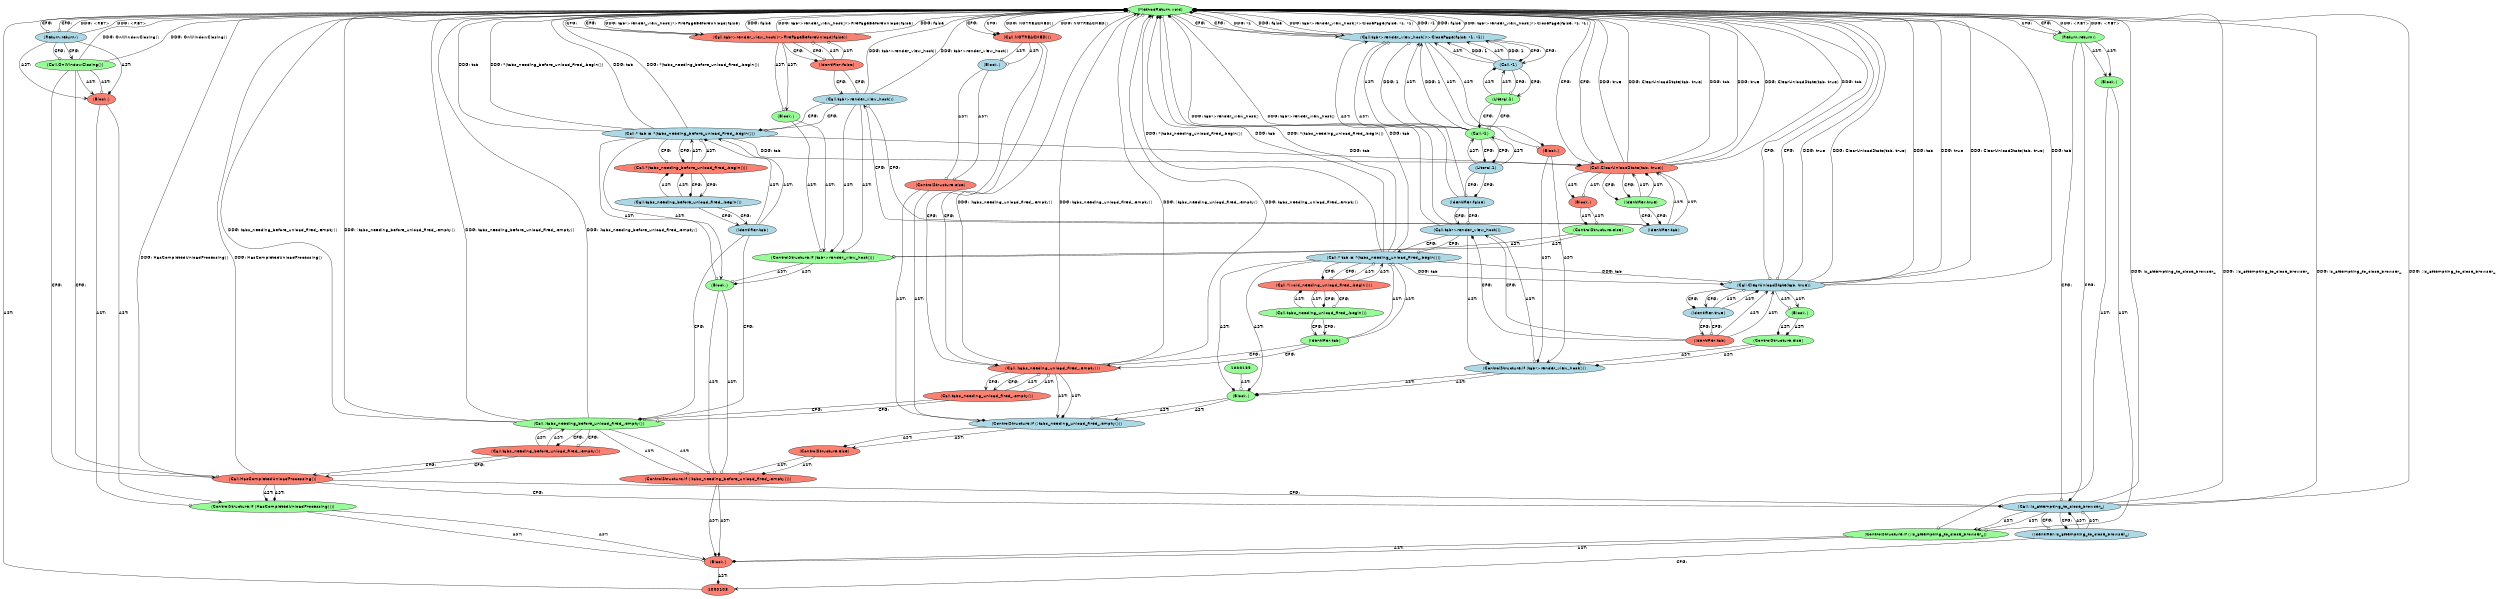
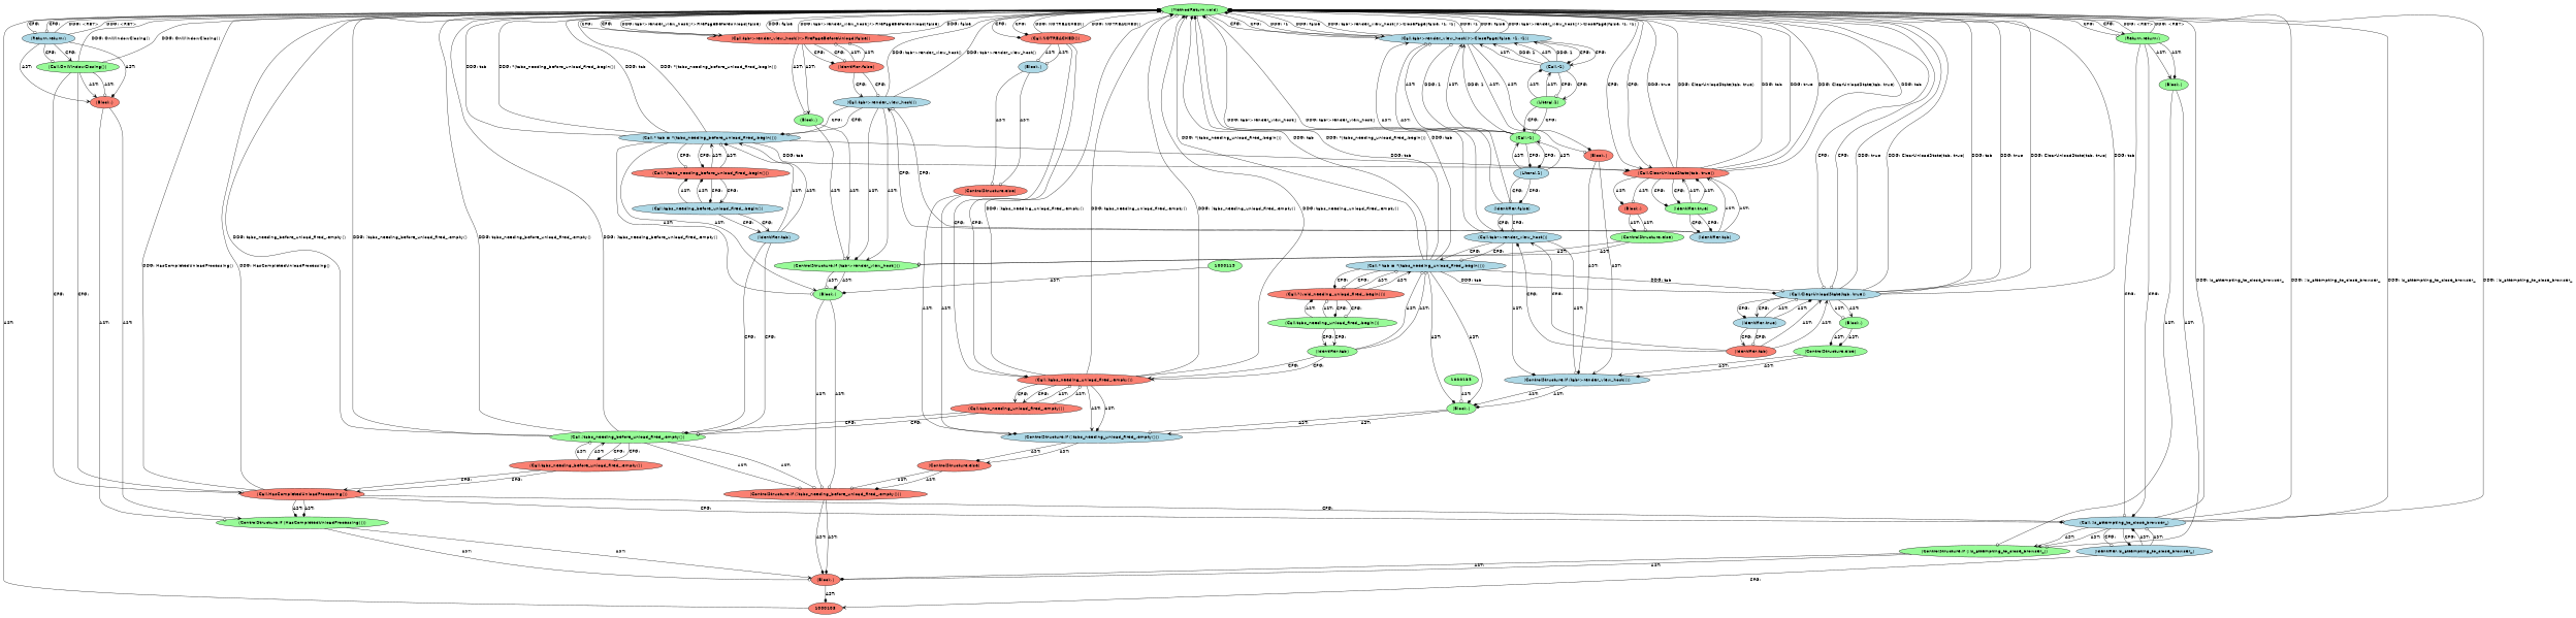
  digraph {
    fontname="DejaVu Sans"
    node [fillcolor=palegreen fontname="DejaVu Sans" style=filled]
    edge [arrowhead=odot fontname="DejaVu Sans"]
    n1 [label="(MethodReturn,void)"]
    n2 [fillcolor=lightblue label="(Return,return;)"]
    n3 [fillcolor=salmon label="(Call,tab->render_view_host()->FirePageBeforeUnload(false))"]
    n4 [fillcolor=salmon label="(Call,ClearUnloadState(tab, true))"]
    n5 [fillcolor=lightblue label="(Call,tab->render_view_host()->ClosePage(false, -1, -1))"]
    n6 [fillcolor=lightblue label="(Call,ClearUnloadState(tab, true))"]
    n7 [fillcolor=salmon label="(Call,NOTREACHED())"]
    n8 [label="(Return,return;)"]
    n9 [label="(Call,OnWindowClosing())"]
    n10 [fillcolor=salmon label="(Block,)"]
    n11 [label="(Block,)"]
    n12 [fillcolor=salmon label="(Identifier,false)"]
    n13 [fillcolor=salmon label="(Block,)"]
    n14 [label="(Identifier,true)"]
    n15 [fillcolor=salmon label="(Block,)"]
    n16 [fillcolor=lightblue label="(Call,-1)"]
    n17 [label="(Block,)"]
    n18 [fillcolor=lightblue label="(Identifier,true)"]
    n19 [fillcolor=salmon label="(Call,!tabs_needing_unload_fired_.empty())"]
    n20 [fillcolor=lightblue label="(Block,)"]
    n21 [label="(Block,)"]
    n22 [fillcolor=lightblue label="(Call,!is_attempting_to_close_browser_)"]
    1000103 [fillcolor=salmon]
    n24 [fillcolor=salmon label="(Block,)"]
    n25 [fillcolor=salmon label="(Call,HasCompletedUnloadProcessing())"]
    n26 [label="(ControlStructure,if (HasCompletedUnloadProcessing()))"]
    n27 [fillcolor=salmon label="(ControlStructure,if (!tabs_needing_before_unload_fired_.empty()))"]
    n28 [label="(Call,!tabs_needing_before_unload_fired_.empty())"]
    n29 [fillcolor=salmon label="(Call,tabs_needing_before_unload_fired_.empty())"]
    n30 [fillcolor=lightblue label="(Call,* tab = *(tabs_needing_before_unload_fired_.begin()))"]
    n31 [fillcolor=salmon label="(Call,*(tabs_needing_before_unload_fired_.begin()))"]
    n32 [label="(Block,)"]
    n33 [fillcolor=lightblue label="(Call,tabs_needing_before_unload_fired_.begin())"]
    n34 [fillcolor=lightblue label="(Identifier,tab)"]
    n35 [label="(ControlStructure,if (tab->render_view_host()))"]
    n36 [fillcolor=lightblue label="(Call,tab->render_view_host())"]
    n37 [label="(ControlStructure,else)"]
    n38 [fillcolor=lightblue label="(Identifier,tab)"]
    n39 [label="(ControlStructure,if (!is_attempting_to_close_browser_))"]
    n40 [fillcolor=lightblue label="(Identifier,is_attempting_to_close_browser_)"]
    n41 [fillcolor=lightblue label="(ControlStructure,if (!tabs_needing_unload_fired_.empty()))"]
    n42 [fillcolor=salmon label="(ControlStructure,else)"]
    n43 [fillcolor=salmon label="(Call,tabs_needing_unload_fired_.empty())"]
    n44 [fillcolor=lightblue label="(Call,* tab = *(tabs_needing_unload_fired_.begin()))"]
    n45 [fillcolor=salmon label="(Call,*(void_needing_unload_fired_.begin()))"]
    n46 [label="(Block,)"]
    n47 [label="(Call,tabs_needing_unload_fired_.begin())"]
    n48 [label="(Identifier,tab)"]
    n49 [fillcolor=lightblue label="(ControlStructure,if (tab->render_view_host()))"]
    n50 [fillcolor=lightblue label="(Call,tab->render_view_host())"]
    n51 [fillcolor=lightblue label="(Identifier,false)"]
    n52 [label="(Call,-1)"]
    n53 [fillcolor=lightblue label="(Literal,1)"]
    n54 [label="(Literal,1)"]
    n55 [label="(ControlStructure,else)"]
    n56 [fillcolor=salmon label="(Identifier,tab)"]
    n57 [fillcolor=salmon label="(ControlStructure,else)"]
+   1000119
    1000139
    n1 -> n2 [label="CFG: "]
    n1 -> n2 [label="CFG: "]
    n1 -> n3 [arrowhead=vee label="CFG: "]
    n1 -> n3 [arrowhead=vee label="CFG: "]
    n1 -> n4 [arrowhead=vee label="CFG: "]
    n1 -> n4 [arrowhead=vee label="CFG: "]
    n1 -> n5 [arrowhead=vee label="CFG: "]
    n1 -> n5 [arrowhead=vee label="CFG: "]
    n1 -> n6 [label="CFG: "]
    n1 -> n6 [label="CFG: "]
    n1 -> n7 [arrowhead=diamond label="CFG: "]
    n1 -> n7 [arrowhead=diamond label="CFG: "]
    n1 -> n8 [label="CFG: "]
    n1 -> n8 [arrowhead=vee label="CFG: "]
    n2 -> n1 [label="DDG: <RET>"]
    n2 -> n1 [arrowhead=vee label="DDG: <RET>"]
    n2 -> n9 [label="CFG: "]
    n2 -> n9 [arrowhead=vee label="CFG: "]
    n2 -> n10 [arrowhead=vee label="AST: "]
    n2 -> n10 [arrowhead=diamond label="AST: "]
    n3 -> n1 [arrowhead=vee label="DDG: tab->render_view_host()->FirePageBeforeUnload(false)"]
    n3 -> n1 [arrowhead=vee label="DDG: false"]
    n3 -> n1 [arrowhead=diamond label="DDG: tab->render_view_host()->FirePageBeforeUnload(false)"]
    n3 -> n1 [label="DDG: false"]
    n3 -> n11 [label="AST: "]
    n3 -> n11 [arrowhead=vee label="AST: "]
    n3 -> n12 [arrowhead=diamond label="CFG: "]
    n3 -> n12 [label="CFG: "]
    n4 -> n1 [label="DDG: true"]
    n4 -> n1 [arrowhead=vee label="DDG: ClearUnloadState(tab, true)"]
    n4 -> n1 [arrowhead=diamond label="DDG: tab"]
    n4 -> n1 [label="DDG: true"]
    n4 -> n1 [label="DDG: ClearUnloadState(tab, true)"]
    n4 -> n1 [label="DDG: tab"]
    n4 -> n13 [arrowhead=diamond label="AST: "]
    n4 -> n13 [label="AST: "]
    n4 -> n14 [arrowhead=diamond label="CFG: "]
    n4 -> n14 [arrowhead=diamond label="CFG: "]
    n5 -> n1 [arrowhead=diamond label="DDG: -1"]
    n5 -> n1 [label="DDG: false"]
    n5 -> n1 [label="DDG: tab->render_view_host()->ClosePage(false, -1, -1)"]
    n5 -> n1 [arrowhead=diamond label="DDG: -1"]
    n5 -> n1 [arrowhead=vee label="DDG: false"]
    n5 -> n1 [label="DDG: tab->render_view_host()->ClosePage(false, -1, -1)"]
    n5 -> n15 [label="AST: "]
    n5 -> n15 [arrowhead=diamond label="AST: "]
    n5 -> n16 [arrowhead=diamond label="CFG: "]
    n5 -> n16 [arrowhead=vee label="CFG: "]
    n6 -> n1 [arrowhead=vee label="DDG: true"]
    n6 -> n1 [label="DDG: ClearUnloadState(tab, true)"]
    n6 -> n1 [label="DDG: tab"]
    n6 -> n1 [arrowhead=diamond label="DDG: true"]
    n6 -> n1 [label="DDG: ClearUnloadState(tab, true)"]
    n6 -> n1 [label="DDG: tab"]
    n6 -> n17 [label="AST: "]
    n6 -> n17 [arrowhead=vee label="AST: "]
    n6 -> n18 [arrowhead=diamond label="CFG: "]
    n6 -> n18 [arrowhead=vee label="CFG: "]
    n7 -> n1 [arrowhead=diamond label="DDG: NOTREACHED()"]
    n7 -> n1 [label="DDG: NOTREACHED()"]
    n7 -> n19 [label="CFG: "]
    n7 -> n19 [arrowhead=diamond label="CFG: "]
    n7 -> n20 [label="AST: "]
    n7 -> n20 [label="AST: "]
    n8 -> n1 [arrowhead=diamond label="DDG: <RET>"]
    n8 -> n1 [label="DDG: <RET>"]
    n8 -> n21 [arrowhead=vee label="AST: "]
    n8 -> n21 [arrowhead=diamond label="AST: "]
    n8 -> n22 [label="CFG: "]
    n8 -> n22 [arrowhead=diamond label="CFG: "]
    n9 -> n1 [arrowhead=vee label="DDG: OnWindowClosing()"]
    n9 -> n1 [arrowhead=vee label="DDG: OnWindowClosing()"]
    n9 -> n10 [arrowhead=vee label="AST: "]
    n9 -> n10 [label="AST: "]
    n9 -> n25 [arrowhead=vee label="CFG: "]
    n9 -> n25 [label="CFG: "]
    n10 -> n26 [label="AST: "]
    n10 -> n26 [arrowhead=vee label="AST: "]
    n11 -> n35 [arrowhead=vee label="AST: "]
    n11 -> n35 [label="AST: "]
    n12 -> n3 [label="AST: "]
    n12 -> n3 [label="AST: "]
    n12 -> n36 [arrowhead=vee label="CFG: "]
    n12 -> n36 [label="CFG: "]
    n13 -> n37 [arrowhead=diamond label="AST: "]
    n13 -> n37 [label="AST: "]
    n14 -> n4 [arrowhead=vee label="AST: "]
    n14 -> n4 [arrowhead=diamond label="AST: "]
    n14 -> n38 [arrowhead=diamond label="CFG: "]
    n14 -> n38 [arrowhead=diamond label="CFG: "]
    n15 -> n49 [arrowhead=diamond label="AST: "]
    n15 -> n49 [arrowhead=vee label="AST: "]
    n16 -> n5 [arrowhead=vee label="AST: "]
    n16 -> n5 [arrowhead=vee label="DDG: 1"]
    n16 -> n5 [arrowhead=vee label="AST: "]
    n16 -> n5 [arrowhead=vee label="DDG: 1"]
    n16 -> n54 [label="CFG: "]
    n16 -> n54 [arrowhead=vee label="CFG: "]
    n17 -> n55 [arrowhead=diamond label="AST: "]
    n17 -> n55 [arrowhead=diamond label="AST: "]
    n18 -> n6 [label="AST: "]
    n18 -> n6 [arrowhead=diamond label="AST: "]
    n18 -> n56 [arrowhead=vee label="CFG: "]
    n18 -> n56 [label="CFG: "]
    n19 -> n1 [arrowhead=vee label="DDG: !tabs_needing_unload_fired_.empty()"]
    n19 -> n1 [arrowhead=vee label="DDG: tabs_needing_unload_fired_.empty()"]
    n19 -> n1 [label="DDG: !tabs_needing_unload_fired_.empty()"]
    n19 -> n1 [arrowhead=diamond label="DDG: tabs_needing_unload_fired_.empty()"]
    n19 -> n41 [arrowhead=vee label="AST: "]
    n19 -> n41 [arrowhead=diamond label="AST: "]
    n19 -> n43 [arrowhead=vee label="CFG: "]
    n19 -> n43 [arrowhead=vee label="CFG: "]
    n20 -> n57 [label="AST: "]
    n20 -> n57 [label="AST: "]
    n21 -> n39 [label="AST: "]
    n21 -> n39 [label="AST: "]
    n22 -> n1 [label="DDG: is_attempting_to_close_browser_"]
    n22 -> n1 [arrowhead=vee label="DDG: !is_attempting_to_close_browser_"]
    n22 -> n1 [arrowhead=diamond label="DDG: is_attempting_to_close_browser_"]
    n22 -> n1 [label="DDG: !is_attempting_to_close_browser_"]
    n22 -> n39 [arrowhead=vee label="AST: "]
    n22 -> n39 [arrowhead=vee label="AST: "]
    n22 -> n40 [label="CFG: "]
    n22 -> n40 [arrowhead=diamond label="CFG: "]
    1000103 -> n1 [label="AST: "]
    n24 -> 1000103 [arrowhead=diamond label="AST: "]
    n25 -> n1 [arrowhead=diamond label="DDG: HasCompletedUnloadProcessing()"]
    n25 -> n1 [label="DDG: HasCompletedUnloadProcessing()"]
    n25 -> n22 [arrowhead=diamond label="CFG: "]
    n25 -> n22 [label="CFG: "]
    n25 -> n26 [arrowhead=diamond label="AST: "]
    n25 -> n26 [arrowhead=diamond label="AST: "]
    n26 -> n24 [label="AST: "]
    n26 -> n24 [arrowhead=vee label="AST: "]
    n27 -> n24 [arrowhead=diamond label="AST: "]
    n27 -> n24 [arrowhead=diamond label="AST: "]
    n28 -> n1 [arrowhead=diamond label="DDG: tabs_needing_before_unload_fired_.empty()"]
    n28 -> n1 [label="DDG: !tabs_needing_before_unload_fired_.empty()"]
    n28 -> n1 [label="DDG: tabs_needing_before_unload_fired_.empty()"]
    n28 -> n1 [label="DDG: !tabs_needing_before_unload_fired_.empty()"]
    n28 -> n27 [label="AST: "]
    n28 -> n27 [label="AST: "]
    n28 -> n29 [arrowhead=diamond label="CFG: "]
    n28 -> n29 [label="CFG: "]
    n29 -> n25 [arrowhead=vee label="CFG: "]
    n29 -> n25 [arrowhead=vee label="CFG: "]
    n29 -> n28 [label="AST: "]
    n29 -> n28 [arrowhead=vee label="AST: "]
    n30 -> n1 [label="DDG: tab"]
    n30 -> n1 [label="DDG: *(tabs_needing_before_unload_fired_.begin())"]
    n30 -> n1 [arrowhead=vee label="DDG: tab"]
    n30 -> n1 [arrowhead=vee label="DDG: *(tabs_needing_before_unload_fired_.begin())"]
    n30 -> n4 [arrowhead=diamond label="DDG: tab"]
    n30 -> n4 [arrowhead=vee label="DDG: tab"]
    n30 -> n31 [label="CFG: "]
    n30 -> n31 [arrowhead=diamond label="CFG: "]
    n30 -> n32 [label="AST: "]
    n30 -> n32 [arrowhead=vee label="AST: "]
    n31 -> n30 [arrowhead=vee label="AST: "]
    n31 -> n30 [label="AST: "]
    n31 -> n33 [arrowhead=diamond label="CFG: "]
    n31 -> n33 [arrowhead=vee label="CFG: "]
    n32 -> n27 [label="AST: "]
    n32 -> n27 [label="AST: "]
    n33 -> n31 [arrowhead=diamond label="AST: "]
    n33 -> n31 [arrowhead=diamond label="AST: "]
    n33 -> n34 [arrowhead=vee label="CFG: "]
    n33 -> n34 [arrowhead=vee label="CFG: "]
    n34 -> n28 [arrowhead=diamond label="CFG: "]
    n34 -> n28 [label="CFG: "]
    n34 -> n30 [arrowhead=diamond label="AST: "]
    n34 -> n30 [arrowhead=vee label="AST: "]
    n35 -> n32 [label="AST: "]
    n35 -> n32 [arrowhead=diamond label="AST: "]
    n36 -> n1 [arrowhead=vee label="DDG: tab->render_view_host()"]
    n36 -> n1 [label="DDG: tab->render_view_host()"]
    n36 -> n30 [label="CFG: "]
    n36 -> n30 [arrowhead=diamond label="CFG: "]
    n36 -> n35 [arrowhead=diamond label="AST: "]
    n36 -> n35 [arrowhead=vee label="AST: "]
    n37 -> n35 [label="AST: "]
    n37 -> n35 [label="AST: "]
    n38 -> n4 [arrowhead=vee label="AST: "]
    n38 -> n4 [label="AST: "]
    n38 -> n36 [arrowhead=vee label="CFG: "]
    n38 -> n36 [label="CFG: "]
    n39 -> n24 [arrowhead=diamond label="AST: "]
    n39 -> n24 [label="AST: "]
    n40 -> n22 [arrowhead=diamond label="AST: "]
    n40 -> n22 [label="AST: "]
    n40 -> 1000103 [arrowhead=vee label="CFG: "]
    n41 -> n42 [arrowhead=diamond label="AST: "]
    n41 -> n42 [arrowhead=vee label="AST: "]
    n42 -> n27 [label="AST: "]
    n42 -> n27 [arrowhead=diamond label="AST: "]
    n43 -> n19 [label="AST: "]
    n43 -> n19 [label="AST: "]
    n43 -> n28 [label="CFG: "]
    n43 -> n28 [label="CFG: "]
    n44 -> n1 [arrowhead=vee label="DDG: *(tabs_needing_unload_fired_.begin())"]
    n44 -> n1 [arrowhead=diamond label="DDG: tab"]
    n44 -> n1 [arrowhead=diamond label="DDG: *(tabs_needing_unload_fired_.begin())"]
    n44 -> n1 [label="DDG: tab"]
    n44 -> n6 [arrowhead=diamond label="DDG: tab"]
    n44 -> n6 [label="DDG: tab"]
    n44 -> n45 [arrowhead=diamond label="CFG: "]
    n44 -> n45 [label="CFG: "]
    n44 -> n46 [arrowhead=diamond label="AST: "]
    n44 -> n46 [arrowhead=diamond label="AST: "]
    n45 -> n44 [label="AST: "]
    n45 -> n44 [arrowhead=vee label="AST: "]
    n45 -> n47 [arrowhead=diamond label="CFG: "]
    n45 -> n47 [label="CFG: "]
    n46 -> n41 [label="AST: "]
    n46 -> n41 [arrowhead=vee label="AST: "]
    n47 -> n45 [arrowhead=diamond label="AST: "]
    n47 -> n45 [label="AST: "]
    n47 -> n48 [arrowhead=vee label="CFG: "]
    n47 -> n48 [arrowhead=vee label="CFG: "]
    n48 -> n19 [arrowhead=vee label="CFG: "]
    n48 -> n19 [arrowhead=vee label="CFG: "]
    n48 -> n44 [label="AST: "]
    n48 -> n44 [label="AST: "]
    n49 -> n46 [arrowhead=diamond label="AST: "]
    n49 -> n46 [arrowhead=diamond label="AST: "]
    n50 -> n1 [arrowhead=diamond label="DDG: tab->render_view_host()"]
    n50 -> n1 [label="DDG: tab->render_view_host()"]
    n50 -> n44 [label="CFG: "]
    n50 -> n44 [arrowhead=vee label="CFG: "]
    n50 -> n49 [label="AST: "]
    n50 -> n49 [arrowhead=diamond label="AST: "]
    n51 -> n5 [arrowhead=vee label="AST: "]
    n51 -> n5 [label="AST: "]
    n51 -> n50 [label="CFG: "]
    n51 -> n50 [arrowhead=vee label="CFG: "]
    n52 -> n5 [label="AST: "]
    n52 -> n5 [label="DDG: 1"]
    n52 -> n5 [arrowhead=vee label="AST: "]
    n52 -> n5 [arrowhead=vee label="DDG: 1"]
    n52 -> n53 [arrowhead=diamond label="CFG: "]
    n52 -> n53 [arrowhead=diamond label="CFG: "]
    n53 -> n51 [label="CFG: "]
    n53 -> n51 [arrowhead=diamond label="CFG: "]
    n53 -> n52 [arrowhead=vee label="AST: "]
    n53 -> n52 [arrowhead=vee label="AST: "]
    n54 -> n16 [arrowhead=diamond label="AST: "]
    n54 -> n16 [arrowhead=vee label="AST: "]
    n54 -> n52 [arrowhead=diamond label="CFG: "]
    n54 -> n52 [label="CFG: "]
    n55 -> n49 [arrowhead=vee label="AST: "]
    n55 -> n49 [arrowhead=diamond label="AST: "]
    n56 -> n6 [arrowhead=vee label="AST: "]
    n56 -> n6 [arrowhead=vee label="AST: "]
    n56 -> n50 [arrowhead=diamond label="CFG: "]
    n56 -> n50 [arrowhead=vee label="CFG: "]
    n57 -> n41 [arrowhead=diamond label="AST: "]
    n57 -> n41 [arrowhead=vee label="AST: "]
+   1000119 -> n32 [arrowhead=diamond label="AST: "]
    1000139 -> n46 [label="AST: "]
  }
